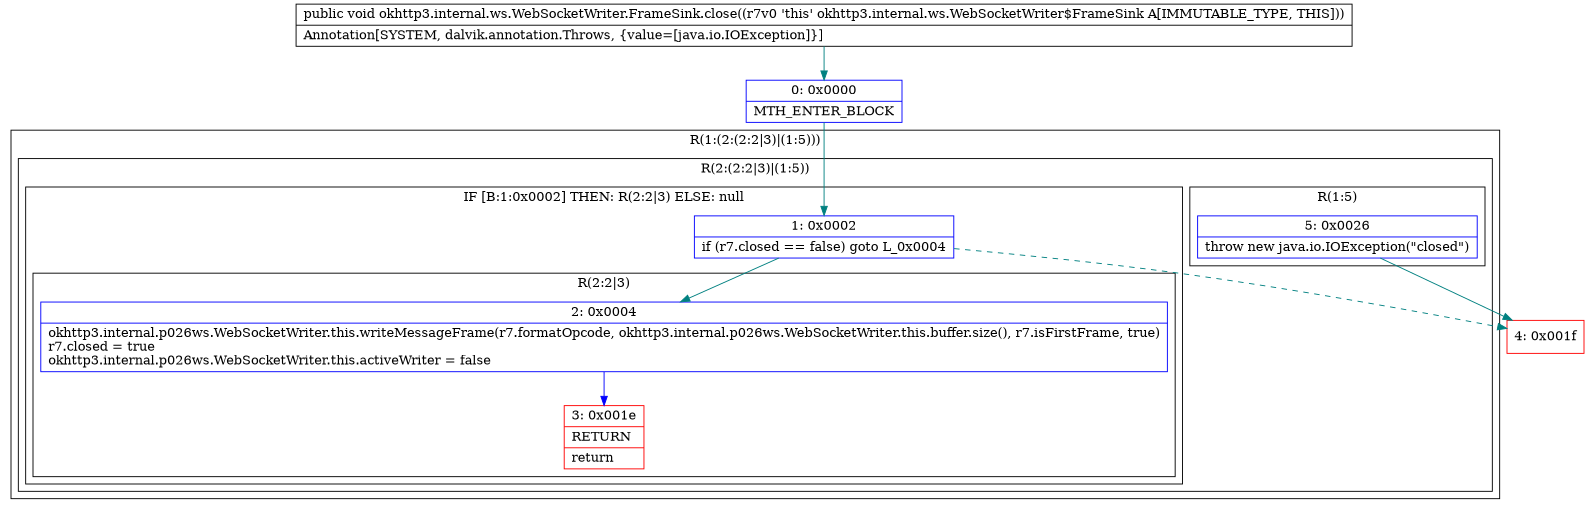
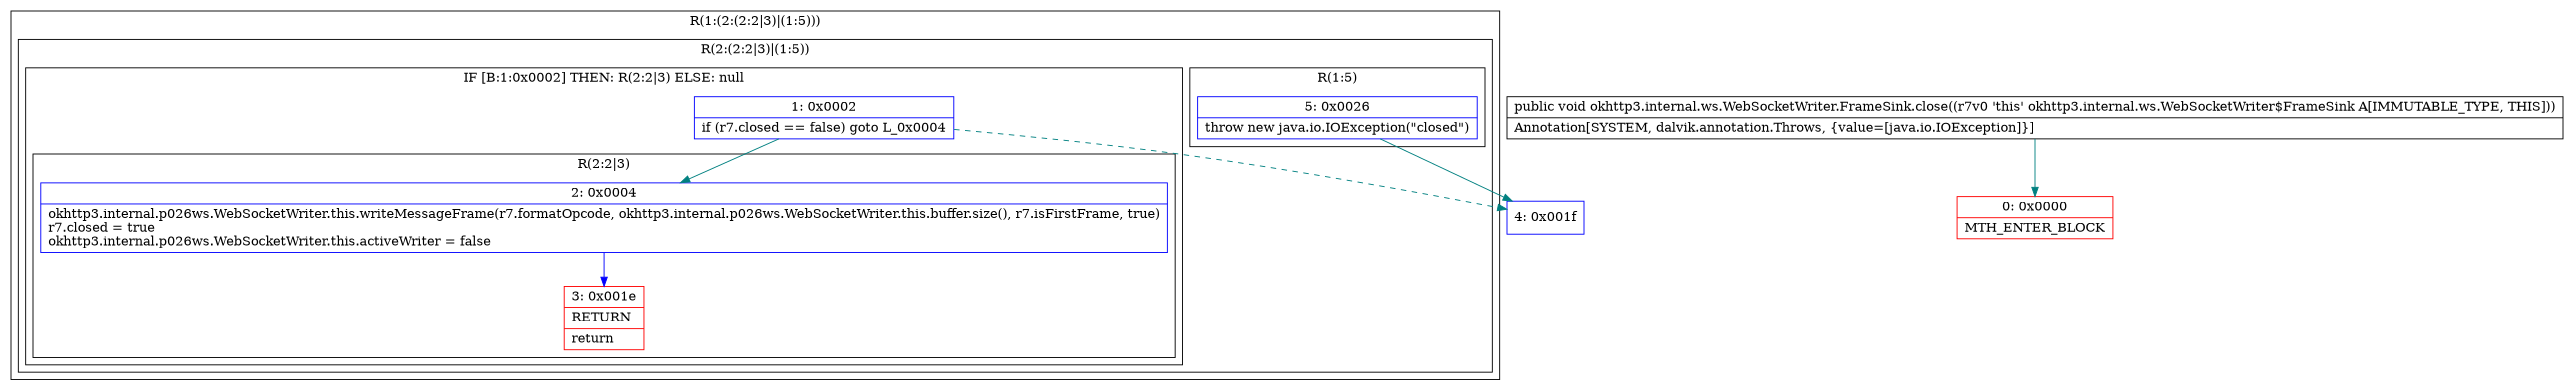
  digraph {
    node [color=blue shape=record]
    edge [color=teal]
    n1 [label="{2\:\ 0x0004|okhttp3.internal.p026ws.WebSocketWriter.this.writeMessageFrame(r7.formatOpcode, okhttp3.internal.p026ws.WebSocketWriter.this.buffer.size(), r7.isFirstFrame, true)\lr7.closed = true\lokhttp3.internal.p026ws.WebSocketWriter.this.activeWriter = false\l}"]
    n2 [color=red label="{3\:\ 0x001e|RETURN\l|return\l}"]
    n3 [label="{1\:\ 0x0002|if (r7.closed == false) goto L_0x0004\l}"]
    n4 [label="{5\:\ 0x0026|throw new java.io.IOException(\"closed\")\l}"]
-   n5 [color=red label="{4\:\ 0x001f}"]
-   n6 [label="{0\:\ 0x0000|MTH_ENTER_BLOCK\l}"]
+   n5 [label="{4\:\ 0x001f}"]
+   n6 [color=red label="{0\:\ 0x0000|MTH_ENTER_BLOCK\l}"]
    n7 [label="{public void okhttp3.internal.ws.WebSocketWriter.FrameSink.close((r7v0 'this' okhttp3.internal.ws.WebSocketWriter$FrameSink A[IMMUTABLE_TYPE, THIS]))  | Annotation[SYSTEM, dalvik.annotation.Throws, \{value=[java.io.IOException]\}]\l}" color=""]
    subgraph cluster_1 {
      label="R(1:(2:(2:2|3)|(1:5)))"
      subgraph cluster_2 {
        label="R(2:(2:2|3)|(1:5))"
        subgraph cluster_3 {
          label="IF [B:1:0x0002] THEN: R(2:2|3) ELSE: null"
          n3
          subgraph cluster_4 {
            label="R(2:2|3)"
            n1
            n2
          }
        }
        subgraph cluster_5 {
          label="R(1:5)"
          n4
        }
      }
    }
    n1 -> n2 [color=blue]
    n3 -> n1
    n3 -> n5 [style=dashed]
    n4 -> n5
-   n6 -> n3
    n7 -> n6
  }
